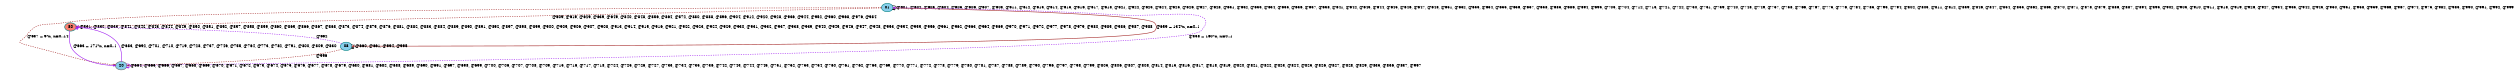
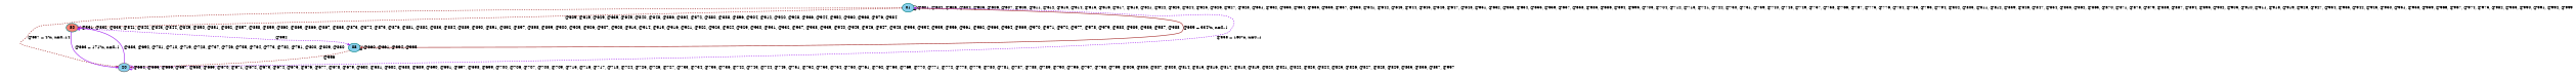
  digraph {
    node [color=teal fillcolor=skyblue fontsize=20 penwidth=3 shape=oval style="rounded,filled"]
    edge [arrowsize=1 color=purple fontsize=20 penwidth=3 style=dashed]
    01
    80 [fillcolor=salmon]
    08
    20 [color=gray40]
    01 -> 01 [color=black label="@601, @602, @603, @604, @605, @606, @607, @608, @611, @612, @613, @614, @615, @616, @617, @618, @621, @622, @623, @624, @625, @626, @627, @628, @631, @632, @633, @634, @635, @636, @637, @638, @641, @642, @643, @644, @645, @646, @647, @648, @651, @652, @653, @654, @655, @656, @657, @658, @685, @686, @694, @695, @703, @704, @712, @713, @721, @722, @730, @731, @739, @740, @748, @749, @757, @758, @766, @767, @775, @776, @784, @785, @793, @794, @802, @803, @811, @812, @839, @846, @847, @854, @855, @862, @863, @870, @871, @878, @879, @886, @887, @894, @895, @902, @903, @910, @911, @918, @919, @926, @927, @934, @935, @942, @943, @950, @951, @958, @959, @966, @967, @974, @975, @982, @983, @990, @991, @992, @999" style=solid]
    01 -> 80 [color=brown label="@609, @619, @629, @639, @649, @840, @848, @856, @864, @872, @880, @888, @896, @904, @912, @920, @928, @936, @944, @952, @960, @968, @976, @984"]
-   01 -> 08 [color=brown label="@659 + 134*n, n=0..1" style=solid]
-   01 -> 20 [color=brown label="@687 + 9*n, n=0..14"]
+   01 -> 08 [color=brown label="@659 + 334*n, n=0..1" style=solid]
+   01 -> 20 [color=brown label="@687 + 4*n, n=0..14"]
    80 -> 80 [label="@831, @832, @833, @841, @842, @843, @844, @849, @850, @851, @852, @857, @858, @859, @860, @865, @866, @867, @868, @873, @874, @875, @876, @881, @882, @883, @884, @889, @890, @891, @892, @897, @898, @899, @900, @905, @906, @907, @908, @913, @914, @915, @916, @921, @922, @923, @924, @929, @930, @931, @932, @937, @938, @939, @940, @945, @946, @947, @948, @953, @954, @955, @956, @961, @962, @963, @964, @969, @970, @971, @972, @977, @978, @979, @980, @985, @986, @987, @988"]
    80 -> 20 [label="@663 + 171*n, n=0..1" style=solid]
-   08 -> 80 [label="@662"]
+   80 -> 08 [label="@662"]
    08 -> 08 [color=black label="@660, @661, @994, @995"]
    08 -> 20 [color=brown label="@996"]
    20 -> 01 [label="@838 + 160*n, n=0..1"]
    20 -> 80 [label="@683, @692, @701, @710, @719, @728, @737, @746, @755, @764, @773, @782, @791, @800, @809, @830" style=solid]
    20 -> 20 [label="@664, @665, @666, @667, @668, @669, @670, @671, @672, @673, @674, @675, @676, @677, @678, @679, @680, @681, @682, @688, @689, @690, @691, @697, @698, @699, @700, @706, @707, @708, @709, @715, @716, @717, @718, @724, @725, @726, @727, @733, @734, @735, @736, @742, @743, @744, @745, @751, @752, @753, @754, @760, @761, @762, @763, @769, @770, @771, @772, @778, @779, @780, @781, @787, @788, @789, @790, @796, @797, @798, @799, @805, @806, @807, @808, @814, @815, @816, @817, @818, @819, @820, @821, @822, @823, @824, @825, @826, @827, @828, @829, @835, @836, @837, @997" style=solid]
  }
